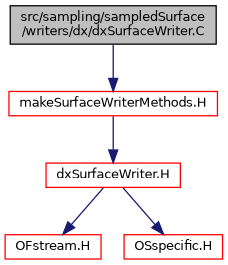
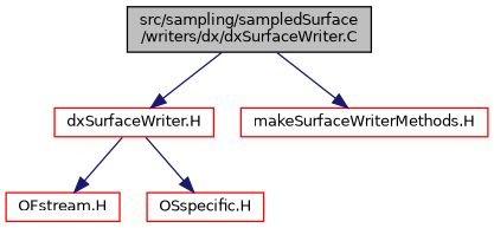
  digraph {
    node [color=red fontname=Helvetica fontsize=10 shape=record]
    edge [color=midnightblue fontname=Helvetica fontsize=10 labelfontname=Helvetica labelfontsize=10 style=solid]
    n1 [color=black fillcolor=grey75 fontcolor=black height=0.2 label="src/sampling/sampledSurface\l/writers/dx/dxSurfaceWriter.C" style=filled width=0.4]
    n2 [height=0.2 label="dxSurfaceWriter.H" width=0.4]
    n3 [height=0.2 label="makeSurfaceWriterMethods.H" width=0.4]
    n4 [height=0.2 label="OFstream.H" width=0.4]
    n5 [height=0.2 label="OSspecific.H" width=0.4]
-   n3 -> n2
+   n1 -> n2
    n1 -> n3
    n2 -> n4
    n2 -> n5
  }
